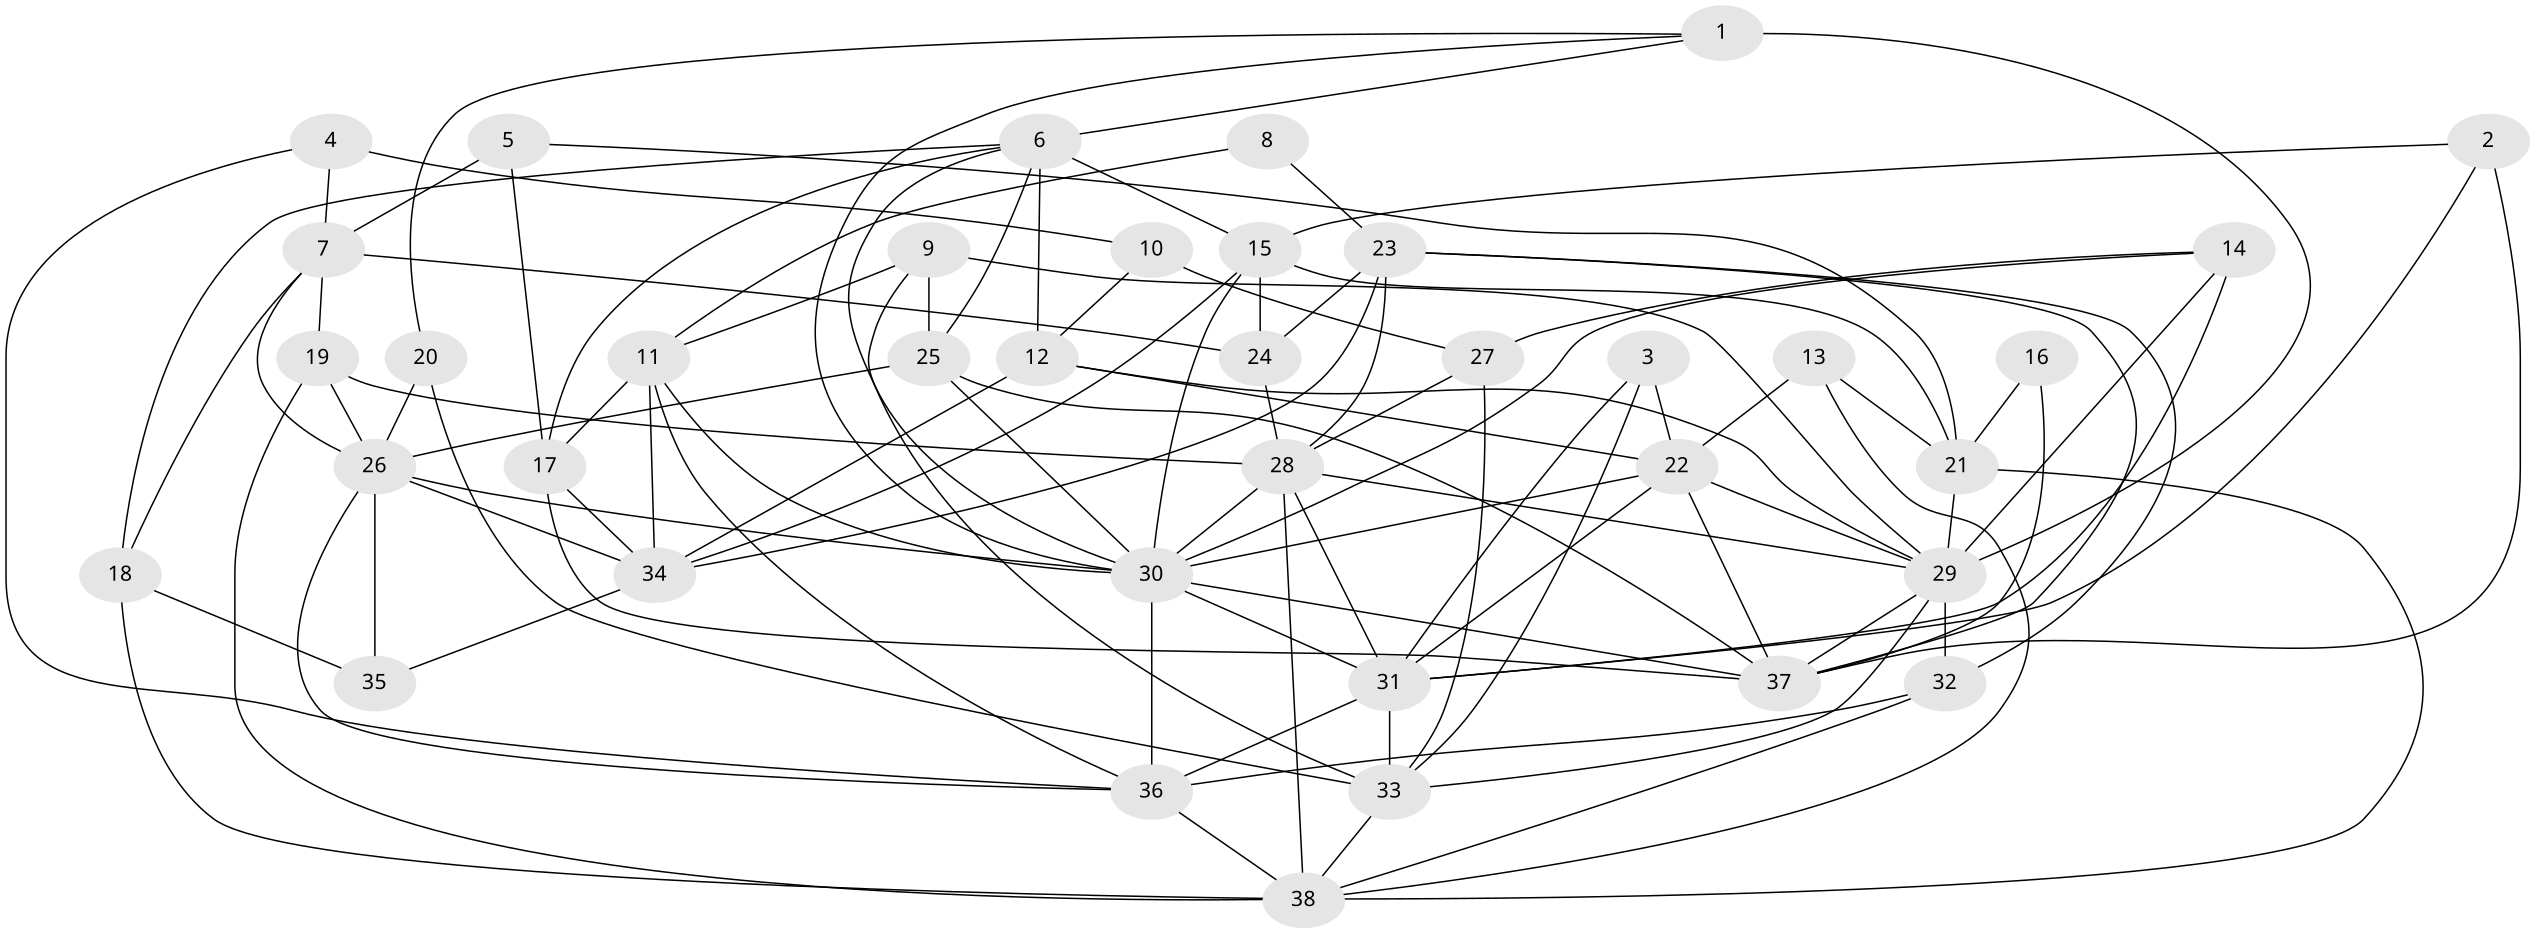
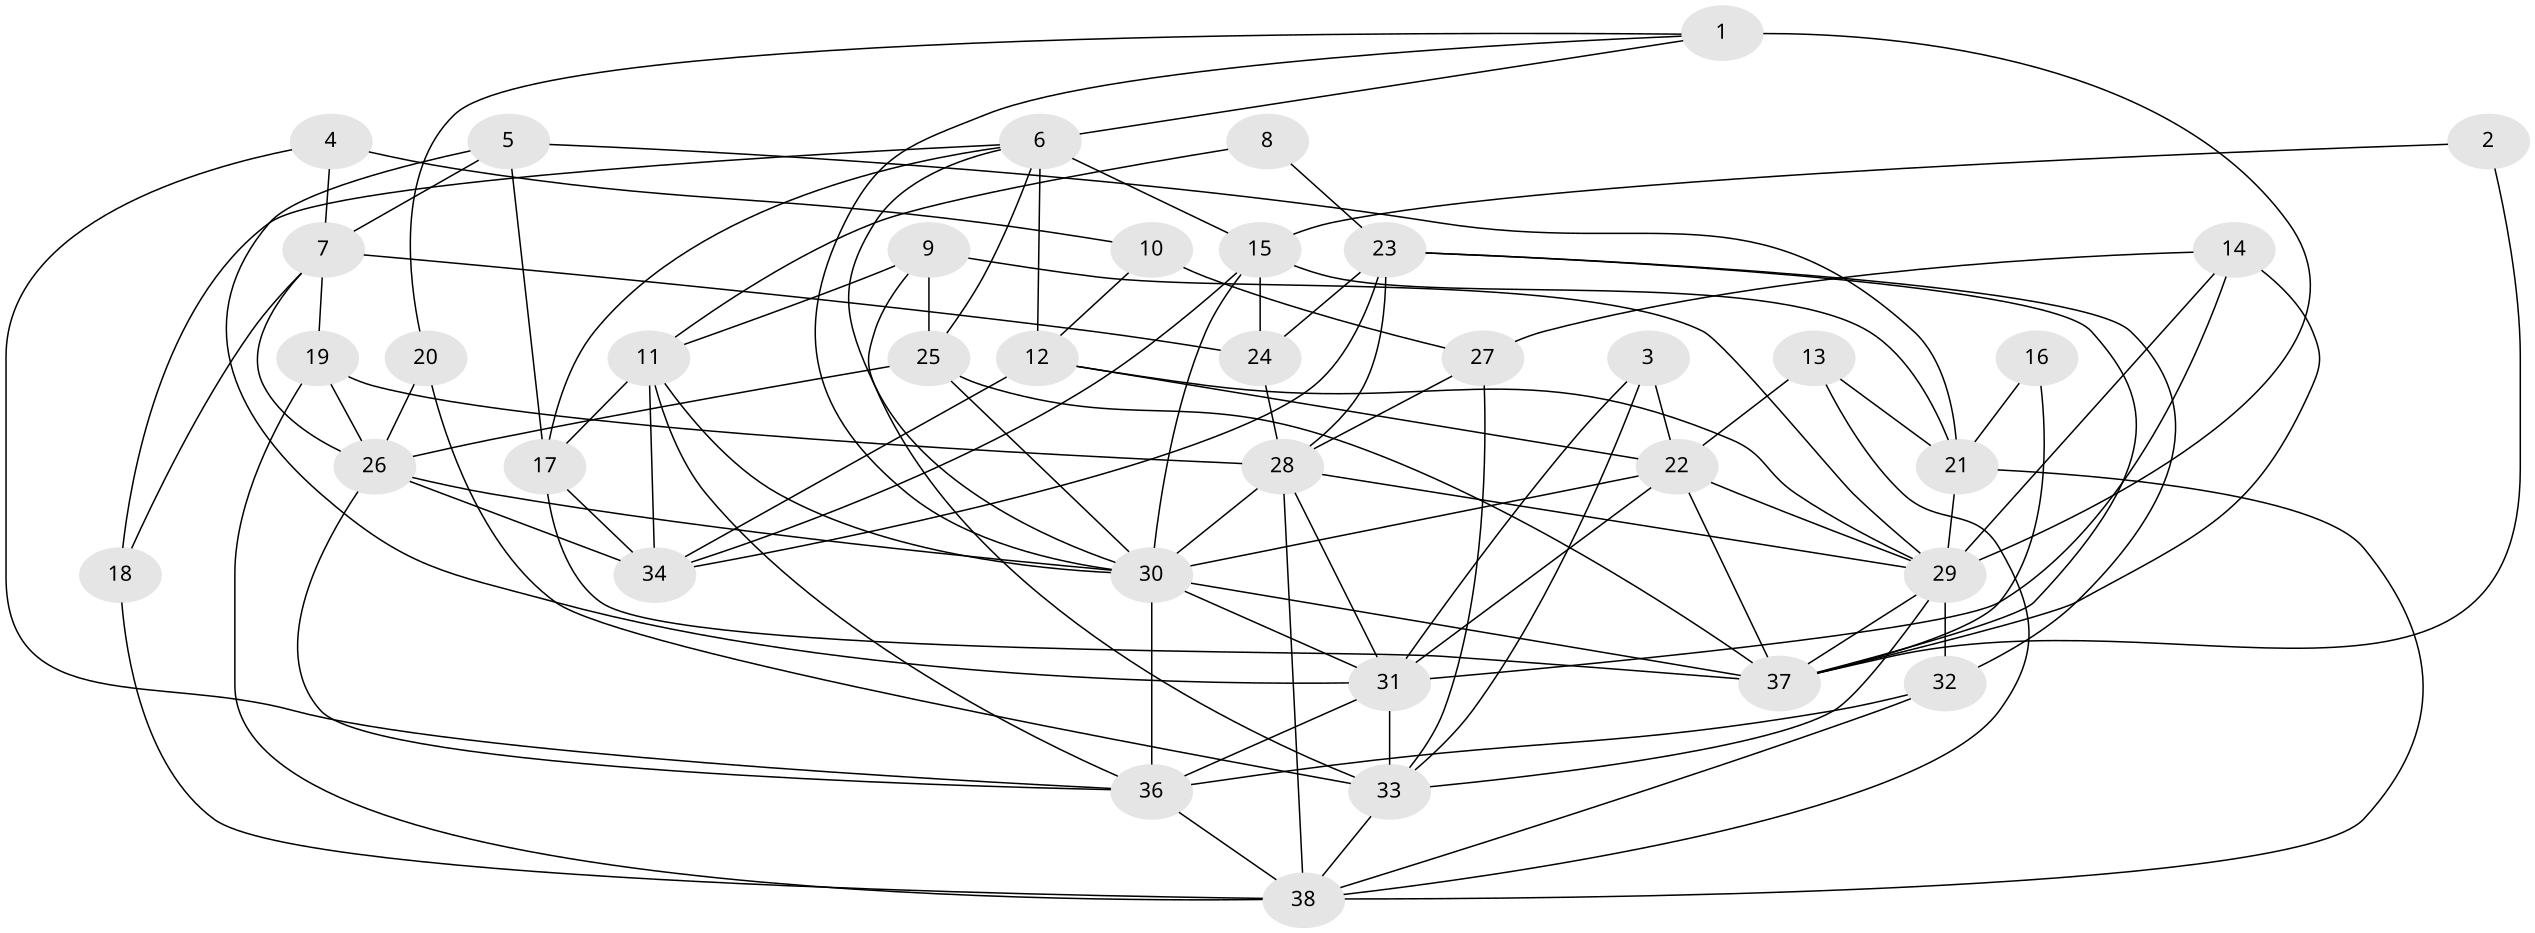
  graph {
    fontname="Noto Sans"
    node [color=gray90 fontname="Noto Sans" style=filled]
    edge [fontname="Noto Sans" weight=1.0]
    1
    6
    20
    29
    30
    17
    12
    15
    18
    25
    33
    26
    37
    32
    31
    36
    2
    3
    22
    38
    4
    7
    10
    19
    24
    27
    5
    21
    34
-   35
    28
    8
    11
    23
    9
    13
    14
    16
    1 -- 6
    1 -- 20
    1 -- 29 [weight=3.0]
    1 -- 30
    6 -- 30
    6 -- 17
    6 -- 12 [weight=2.0]
    6 -- 15
    6 -- 18
    6 -- 25
    20 -- 33
    20 -- 26
    29 -- 33
    29 -- 37
    29 -- 32
    30 -- 37
    30 -- 31
    30 -- 36
    17 -- 37
    17 -- 34
    12 -- 29
    12 -- 22
    12 -- 34
    15 -- 30
    15 -- 24
    15 -- 21
    15 -- 34
    18 -- 38
-   18 -- 35
    25 -- 30
    25 -- 26
    25 -- 37
    33 -- 38
    26 -- 30
    26 -- 36
    26 -- 34
-   26 -- 35
    32 -- 36
    32 -- 38
    31 -- 33 [weight=2.0]
    31 -- 36
    36 -- 38
    2 -- 15
    2 -- 37
    3 -- 33
    3 -- 31
    3 -- 22
    22 -- 29
    22 -- 30
    22 -- 37
    22 -- 31
    4 -- 36
    4 -- 7
    4 -- 10 [weight=2.0]
    7 -- 18
    7 -- 26
    7 -- 19
    7 -- 24
    10 -- 12
    10 -- 27
    19 -- 26
    19 -- 38
    19 -- 28
    24 -- 28
    27 -- 33
    27 -- 28
    5 -- 17
-   2 -- 31
+   5 -- 31
    5 -- 7
    5 -- 21
    21 -- 29
    21 -- 38
-   34 -- 35
    28 -- 29
    28 -- 30
    28 -- 31
    28 -- 38
    8 -- 11
    8 -- 23
    11 -- 30
    11 -- 17
    11 -- 36
    11 -- 34
    23 -- 37
    23 -- 32
    23 -- 24
    23 -- 34
    23 -- 28
    9 -- 29
    9 -- 25
    9 -- 33
    9 -- 11
    13 -- 22
    13 -- 38
    13 -- 21
    14 -- 29 [weight=2.0]
-   14 -- 30
+   14 -- 37
    14 -- 31
    14 -- 27
    16 -- 37
    16 -- 21
  }
